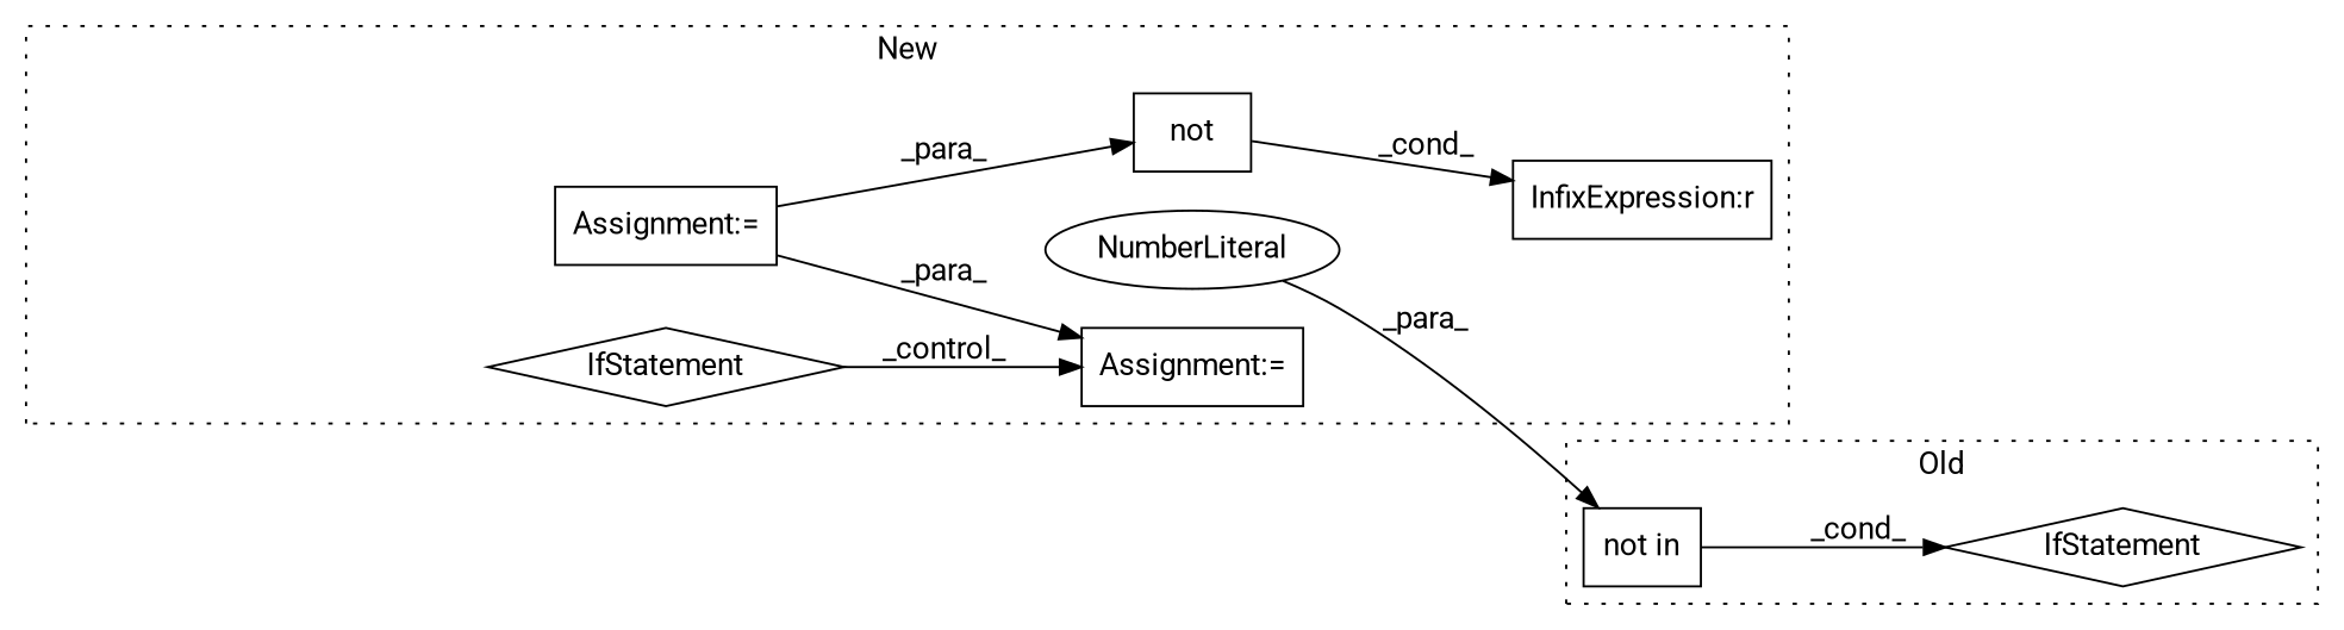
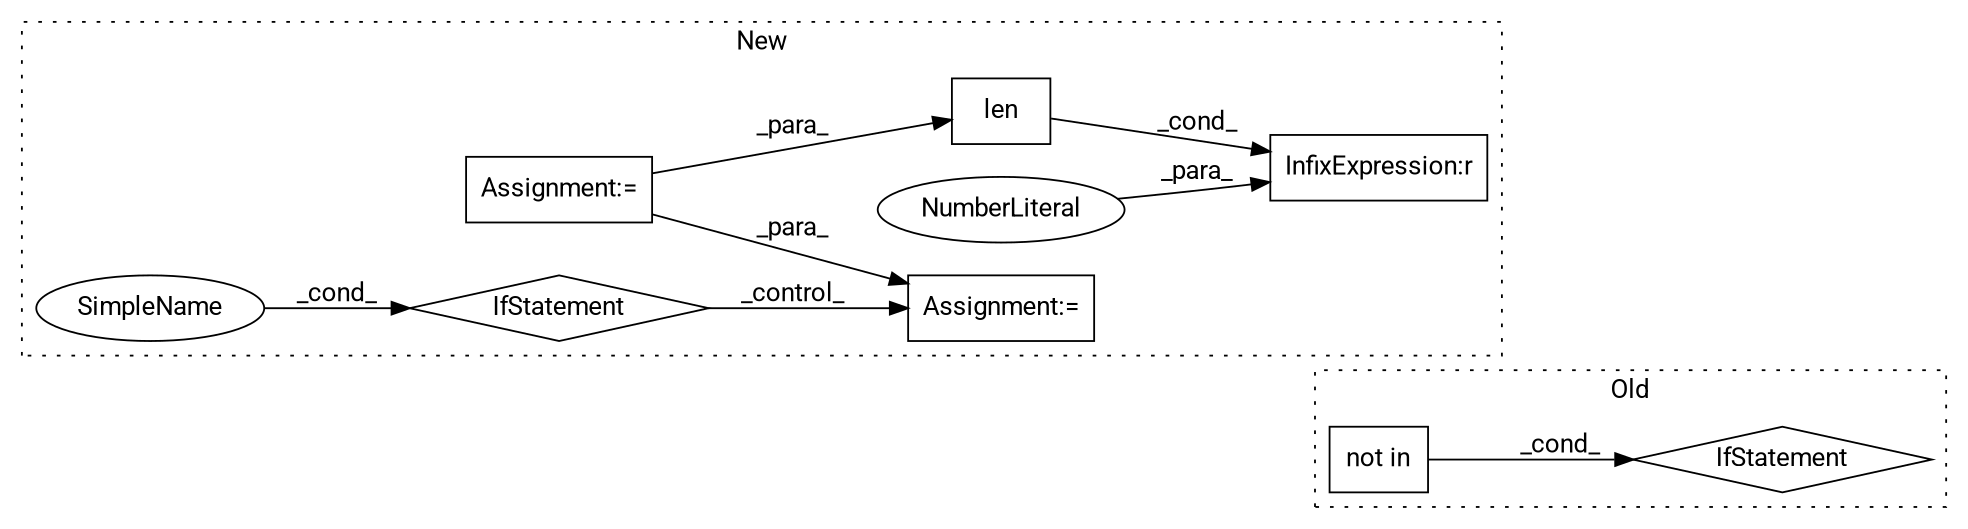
  digraph {
    fontname=Roboto
    rankdir=LR
    node [a=25 fontname=Roboto l=1 shape=box]
    edge [fontname=Roboto]
    n1 [a=108 l=26 label="not in" s=5720]
    n2 [l="14,2" label=IfStatement s="5706,5746" shape=diamond]
-   n3 [a=32 l="4,1" label=not s="3419,3438"]
+   n3 [a=32 l="4,1" label=len s="3419,3438"]
    n4 [a=27 l=3 label="InfixExpression:r" s=3439]
    n5 [a=34 label=NumberLiteral s=3442 shape=ellipse]
    n6 [l="4,2" label=IfStatement s="3415,3443" shape=diamond]
    n7 [a=7 label="Assignment:=" s=3490]
+   n8 [a=42 label=SimpleName shape=ellipse l=""]
    n9 [a=7 label="Assignment:=" s=3334]
    subgraph cluster_1 {
      label=Old
      style=dotted
      n1
      n2
    }
    subgraph cluster_2 {
      label=New
      style=dotted
      n3
      n4
      n5
      n6
      n7
+     n8
      n9
    }
    n1 -> n2 [label=_cond_]
    n3 -> n4 [label=_cond_]
-   n5 -> n1 [label=_para_]
+   n5 -> n4 [label=_para_]
    n6 -> n7 [label=_control_]
+   n8 -> n6 [label=_cond_]
    n9 -> n3 [label=_para_]
    n9 -> n7 [label=_para_]
  }
